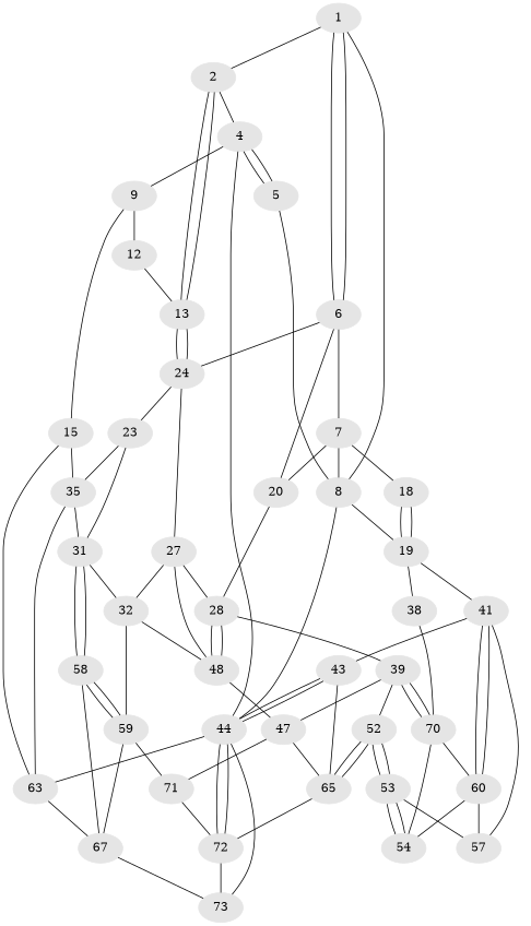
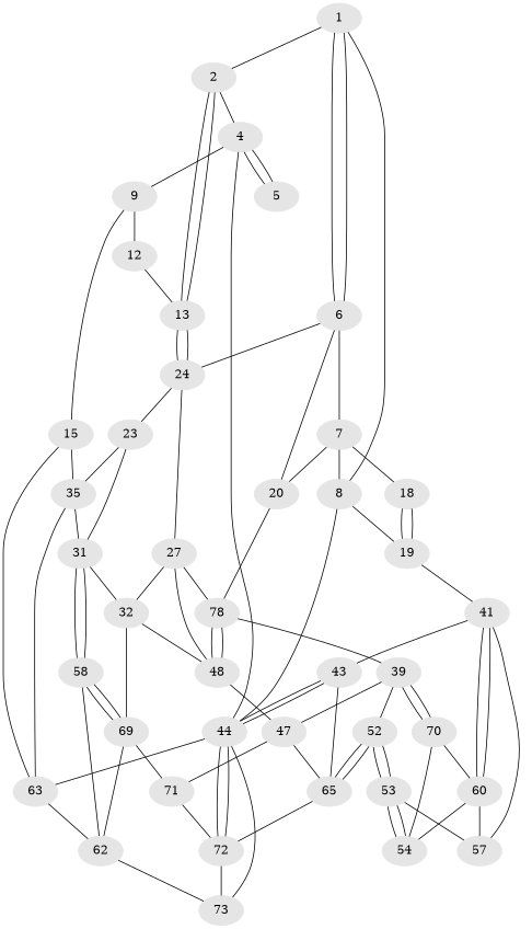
  graph {
    node [color=gray90 style=filled]
    2 [super="+3"]
    1
    6 [super="+15"]
    8 [super="+16"]
    4 [super="+11"]
    13
    7 [super="+17"]
    n8 [label=24 super="+24"]
    20
    5
    9 [super="+10"]
    44 [super="+62"]
    19 [super="+37"]
    12 [super="+21"]
    n15 [label=15 super="+34"]
    63 [super="+70"]
    72 [super="+74"]
    73
    18
    23 [super="+30"]
    27 [super="+33"]
-   28 [super="+29"]
-   38
+   28 [super="+29" label=78]
    41 [super="+42"]
    35 [super="+36"]
    31
    32 [super="+51"]
    n28 [label=48 super="+46"]
    n29 [label=70 super="+49"]
    n30 [label=60 super="+55"]
    43 [super="+61"]
    57
    39 [super="+48"]
    58 [super="+60"]
-   67 [super="+68"]
-   59 [super="+69"]
+   67 [super="+68" label=62]
+   59 [super="+69" label=69]
    47 [super="+65"]
    52
    71
    54
    n41 [label=65 super="+66"]
    53 [super="+56"]
    2 -- 4
    2 -- 13
    2 -- 13
    1 -- 2
    1 -- 6
    1 -- 6
    1 -- 8
    6 -- 7
    6 -- n8
    6 -- 20
    8 -- 44
    8 -- 19
    4 -- 5
    4 -- 5
    4 -- 9
    4 -- 44
    13 -- n8
    13 -- n8
    7 -- 8
    7 -- 20
    7 -- 18
    n8 -- 23
    n8 -- 27
    20 -- 28
-   5 -- 8
    9 -- 12
    9 -- n15
    44 -- 63
    44 -- 72
    44 -- 72
    44 -- 73
-   19 -- 38
    19 -- 41
    12 -- 13
    n15 -- 63
    n15 -- 35
    63 -- 67
    72 -- 73
    18 -- 19
    18 -- 19
    23 -- 35
    23 -- 31
    27 -- 28
    27 -- 32
    27 -- n28
    28 -- n28
    28 -- n28
    28 -- 39
-   38 -- n29
    41 -- n30
    41 -- n30
    41 -- 43
    41 -- 57
    35 -- 63
    35 -- 31
    31 -- 32
    31 -- 58
    31 -- 58
    32 -- n28
    32 -- 59
    n28 -- 47
    n29 -- n30
    n29 -- 54
    n30 -- 57
    n30 -- 54
    43 -- 44
    43 -- 44
    43 -- n41
    39 -- n29
    39 -- n29
    39 -- 47
    39 -- 52
    58 -- 67
    58 -- 59
    58 -- 59
    67 -- 73
    59 -- 67
    59 -- 71
    47 -- 71
    47 -- n41
    52 -- n41
    52 -- n41
    52 -- 53
    52 -- 53
    71 -- 72
    n41 -- 72
    53 -- 57
    53 -- 54
    53 -- 54
  }
